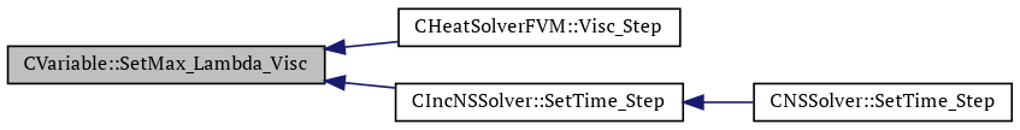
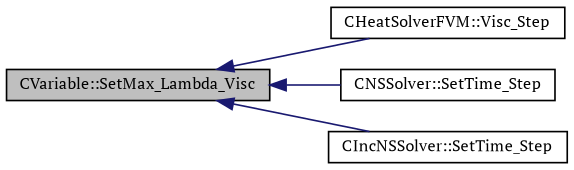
  digraph {
    fontname="PT Serif"
    rankdir=LR
    node [color=black fillcolor=white fontname="PT Serif" fontsize=10 shape=record style=filled]
    edge [color=midnightblue dir=back fontname="PT Serif" fontsize=10 labelfontname=Helvetica labelfontsize=10 style=solid]
    n1 [fillcolor=grey75 fontcolor=black height=0.2 label="CVariable::SetMax_Lambda_Visc" width=0.4]
    n2 [height=0.2 label="CHeatSolverFVM::Visc_Step" width=0.4]
    n3 [height=0.2 label="CNSSolver::SetTime_Step" width=0.4]
    n4 [height=0.2 label="CIncNSSolver::SetTime_Step" width=0.4]
    n1 -> n2
-   n4 -> n3
+   n1 -> n3
    n1 -> n4
  }
